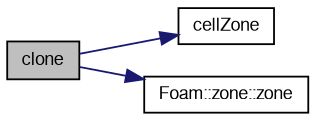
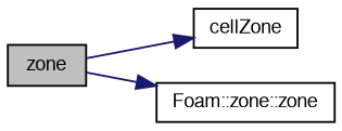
  digraph {
    rankdir=LR
    node [color=black fontname=FreeSans fontsize=10 shape=record]
    edge [color=midnightblue fontname=FreeSans fontsize=10 labelfontname=FreeSans labelfontsize=10 style=solid]
-   n1 [fillcolor=grey75 fontcolor=black height=0.2 label=clone style=filled width=0.4]
+   n1 [fillcolor=grey75 fontcolor=black height=0.2 label=zone style=filled width=0.4]
    n2 [height=0.2 label=cellZone width=0.4]
    n3 [height=0.2 label="Foam::zone::zone" width=0.4]
    n1 -> n2
    n1 -> n3
  }
